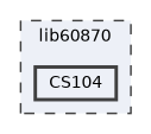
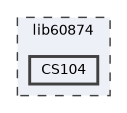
  digraph {
    compound=true
    n1 [color=grey25 fillcolor="#edf0f7" fontname=Helvetica fontsize=10 height=0.2 label=CS104 shape=box style="filled,bold" width=0.4]
    subgraph cluster_1 {
      bgcolor="#edf0f7"
      fontname=Helvetica
      fontsize=10
-     label=lib60870
+     label=lib60874
      pencolor=grey25
      style="filled,dashed"
      n1
    }
  }
